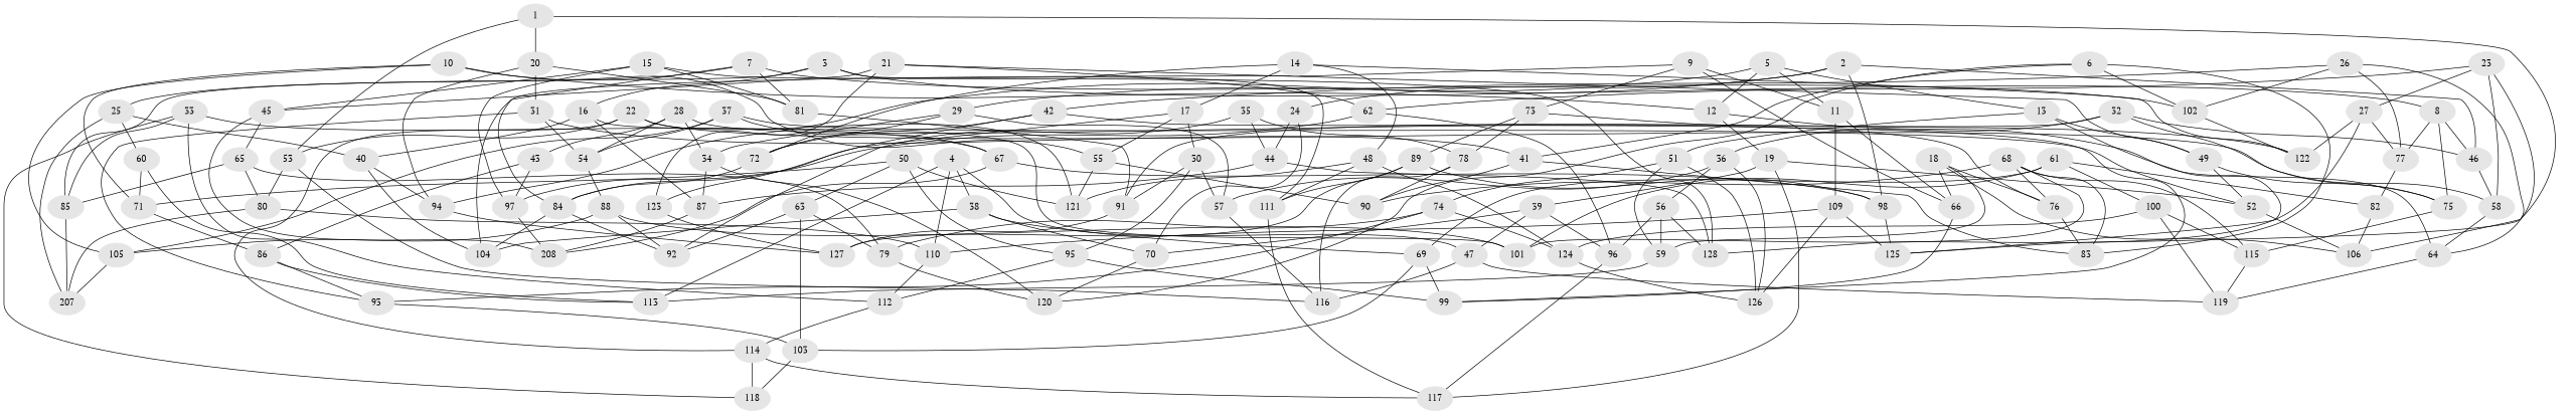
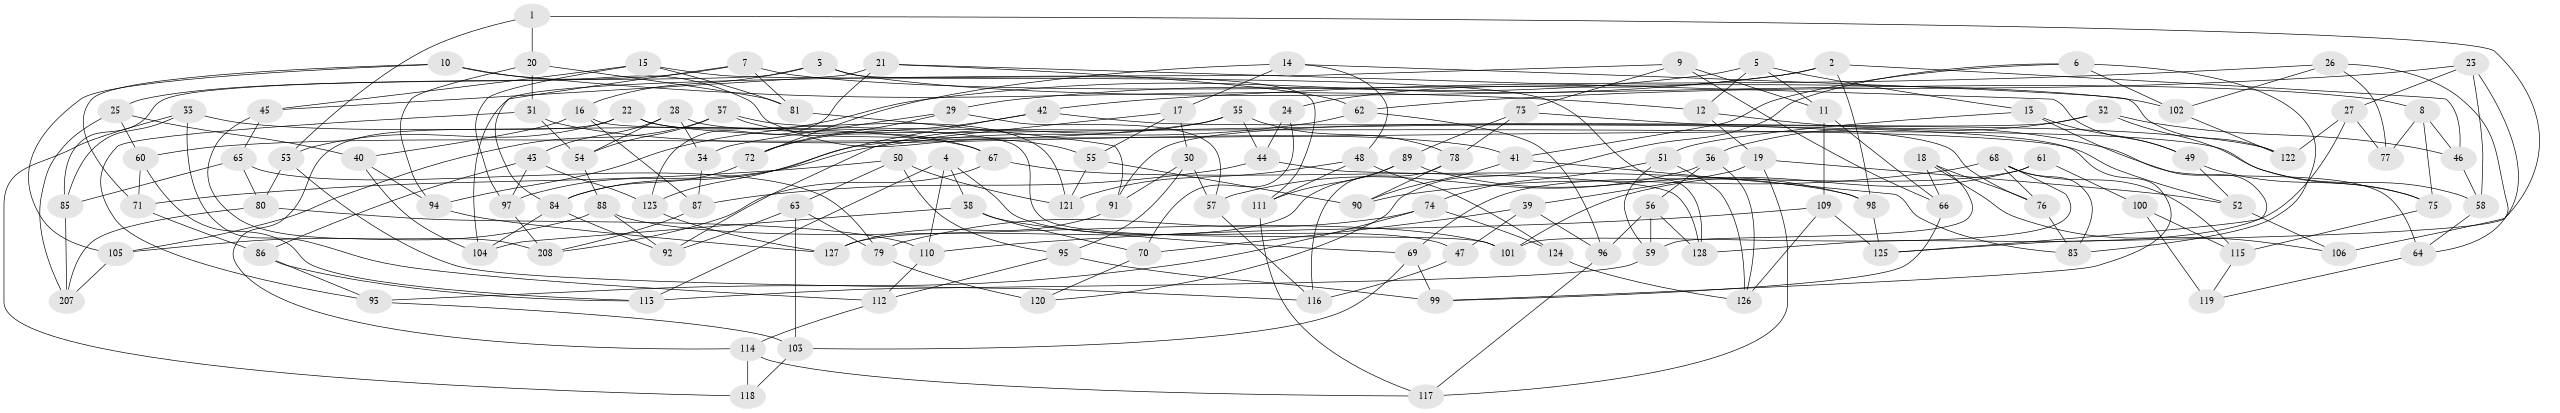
  graph {
    fontname="PT Serif"
    node [color=gray90 fontname="PT Serif" style=filled]
    edge [fontname="PT Serif"]
    1
    20
    53
    125
    94
    81
    31
    116
    80
    2
    24
    29
    46
    98
    44
    70
    72
    34
    57
    58
    3
    8
    16
    85
    111
    75
    77
    40
    87
    101
    n31 [label=207]
    117
    4
    38
    47
    110
    113
    104
    69
    119
    112
    5
    11
    12
    13
    66
    109
    19
    64
    49
    51
    127
    6
    41
    83
    102
    120
    90
    122
    7
    25
    84
    60
    91
    92
    115
-   82
    9
    73
    99
    78
    89
    10
    55
    71
    105
    121
    86
    126
    39
    52
    59
    74
    14
    17
    48
    30
    124
    15
    45
    97
    128
    65
    n94 [label=208]
    95
    18
    76
    106
    96
    54
    93
    21
    62
    123
    22
    114
    118
    23
    27
    26
    42
    28
    43
    88
    103
    32
    36
    56
    33
    67
    35
    37
    79
    50
    63
    61
    100
    68
    1 -- 20
    1 -- 53
    1 -- 125
    20 -- 94
    20 -- 81
    20 -- 31
    53 -- 116
    53 -- 80
    94 -- 127
    81 -- 91
    31 -- 41
    31 -- 54
    31 -- 93
    80 -- n31
    80 -- 110
    2 -- 24
    2 -- 29
    2 -- 46
    2 -- 98
    24 -- 44
    24 -- 70
    29 -- 72
    29 -- 34
    29 -- 57
    46 -- 58
    98 -- 125
    44 -- 87
    44 -- 128
    70 -- 120
    72 -- 84
    34 -- 87
-   34 -- 120
    57 -- 116
    58 -- 64
    3 -- 8
    3 -- 16
    3 -- 85
    3 -- 111
    8 -- 46
    8 -- 75
    8 -- 77
    16 -- 40
    16 -- 87
    16 -- 101
    85 -- n31
    111 -- 117
    75 -- 115
-   77 -- 82
    40 -- 94
    40 -- 104
    87 -- n94
    4 -- 38
    4 -- 47
    4 -- 110
    4 -- 113
    38 -- 70
    38 -- 104
    38 -- 69
    47 -- 116
-   47 -- 119
    110 -- 112
    69 -- 99
    69 -- 103
    112 -- 114
    5 -- 94
    5 -- 11
    5 -- 12
    5 -- 13
    11 -- 66
    11 -- 109
    12 -- 19
    12 -- 64
    13 -- 125
    13 -- 49
    13 -- 51
    66 -- 99
    109 -- 125
    109 -- 110
    109 -- 126
    19 -- 117
    19 -- 39
    19 -- 52
    64 -- 119
    49 -- 75
    49 -- 52
    51 -- 126
    51 -- 59
    51 -- 74
    6 -- 41
    6 -- 83
    6 -- 102
    6 -- 120
    41 -- 83
    41 -- 90
    102 -- 122
    7 -- 81
    7 -- 102
    7 -- 25
    7 -- 84
    25 -- 40
    25 -- n31
    25 -- 60
    84 -- 104
    84 -- 92
    60 -- 113
    60 -- 71
    91 -- 127
    115 -- 119
-   82 -- 106
    9 -- 104
    9 -- 11
    9 -- 66
    9 -- 73
    73 -- 122
    73 -- 78
    73 -- 89
    78 -- 116
    78 -- 90
    89 -- 98
    89 -- 111
    89 -- 127
    10 -- 12
    10 -- 55
    10 -- 71
    10 -- 105
    55 -- 90
    55 -- 121
    71 -- 86
    105 -- n31
    86 -- 113
    86 -- 93
    39 -- 70
    39 -- 47
    39 -- 96
    52 -- 106
    59 -- 113
    74 -- 124
    74 -- 93
    74 -- 79
    14 -- 72
    14 -- 122
    14 -- 17
    14 -- 48
    17 -- 84
    17 -- 55
    17 -- 30
    48 -- 111
    48 -- 121
    48 -- 124
    30 -- 57
    30 -- 91
    30 -- 95
    124 -- 126
    15 -- 81
    15 -- 45
    15 -- 97
    15 -- 128
    45 -- 65
    45 -- n94
    97 -- n94
    65 -- 80
    65 -- 85
    65 -- 79
    95 -- 112
    95 -- 99
    18 -- 66
    18 -- 59
    18 -- 76
    18 -- 106
    76 -- 83
    96 -- 117
    54 -- 88
    93 -- 103
    21 -- 49
    21 -- 45
    21 -- 62
    21 -- 123
    62 -- 97
    62 -- 96
    123 -- 127
    22 -- 53
    22 -- 58
    22 -- 121
    22 -- 114
    114 -- 117
    114 -- 118
    23 -- 58
    23 -- 106
    23 -- 62
    23 -- 27
    27 -- 77
    27 -- 122
    27 -- 128
    26 -- 77
    26 -- 64
    26 -- 102
    26 -- 42
    42 -- 72
    42 -- 99
    42 -- 123
    28 -- 34
    28 -- 76
    28 -- 54
    28 -- 43
    43 -- 86
    43 -- 97
+   43 -- 123
    88 -- 101
    88 -- 92
    88 -- 105
    103 -- 118
    32 -- 46
    32 -- 75
    32 -- 91
    32 -- 36
    36 -- 57
    36 -- 126
    36 -- 56
    56 -- 59
    56 -- 128
    56 -- 96
    33 -- 85
    33 -- 112
    33 -- 118
    33 -- 67
    67 -- 98
    67 -- n94
    35 -- 44
+   35 -- 60
    35 -- 92
    35 -- 78
    37 -- 105
    37 -- 52
    37 -- 54
    37 -- 67
    79 -- 120
    50 -- 71
    50 -- 121
    50 -- 95
    50 -- 63
    63 -- 92
    63 -- 103
    63 -- 79
    61 -- 101
    61 -- 69
-   61 -- 82
    61 -- 100
    100 -- 119
    100 -- 115
-   100 -- 124
    68 -- 101
    68 -- 83
    68 -- 90
    68 -- 115
    68 -- 76
  }
